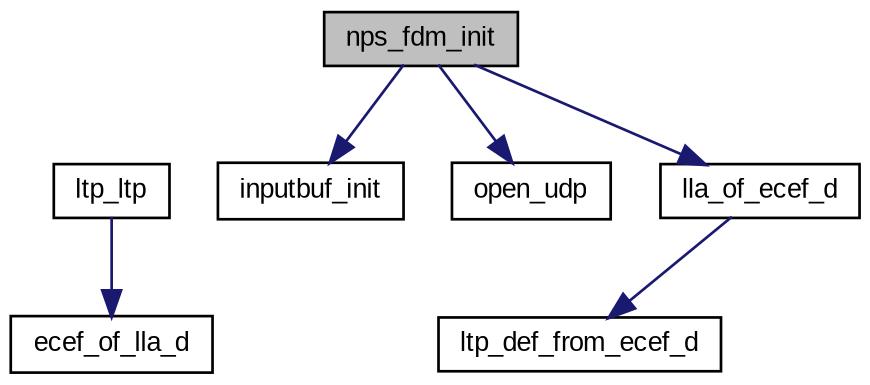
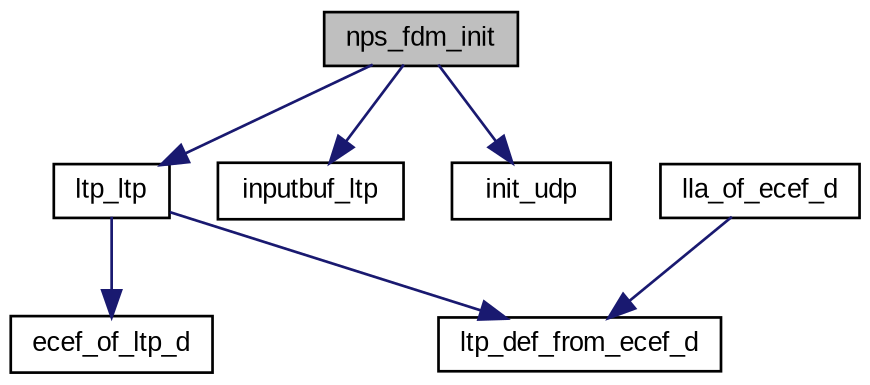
  digraph {
    fontname="Liberation Sans"
    rankdir=TB
    node [color=black fillcolor=white fontname="Liberation Sans" fontsize=10 shape=record style=filled]
    edge [color=midnightblue fontname="Liberation Sans" fontsize=10 labelfontname=FreeSans labelfontsize=10 style=solid]
    n1 [fillcolor=grey75 fontcolor=black height=0.2 label=nps_fdm_init width=0.4]
    n2 [height=0.2 label=ltp_ltp width=0.4]
-   n3 [height=0.2 label=inputbuf_init width=0.4]
-   n4 [height=0.2 label=open_udp width=0.4]
-   n5 [height=0.2 label=ecef_of_lla_d width=0.4]
+   n3 [height=0.2 label=inputbuf_ltp width=0.4]
+   n4 [height=0.2 label=init_udp width=0.4]
+   n5 [height=0.2 label=ecef_of_ltp_d width=0.4]
    n6 [height=0.2 label=ltp_def_from_ecef_d width=0.4]
    n7 [height=0.2 label=lla_of_ecef_d width=0.4]
-   n1 -> n7
+   n1 -> n2
    n1 -> n3
    n1 -> n4
    n2 -> n5
+   n2 -> n6
    n7 -> n6
  }
